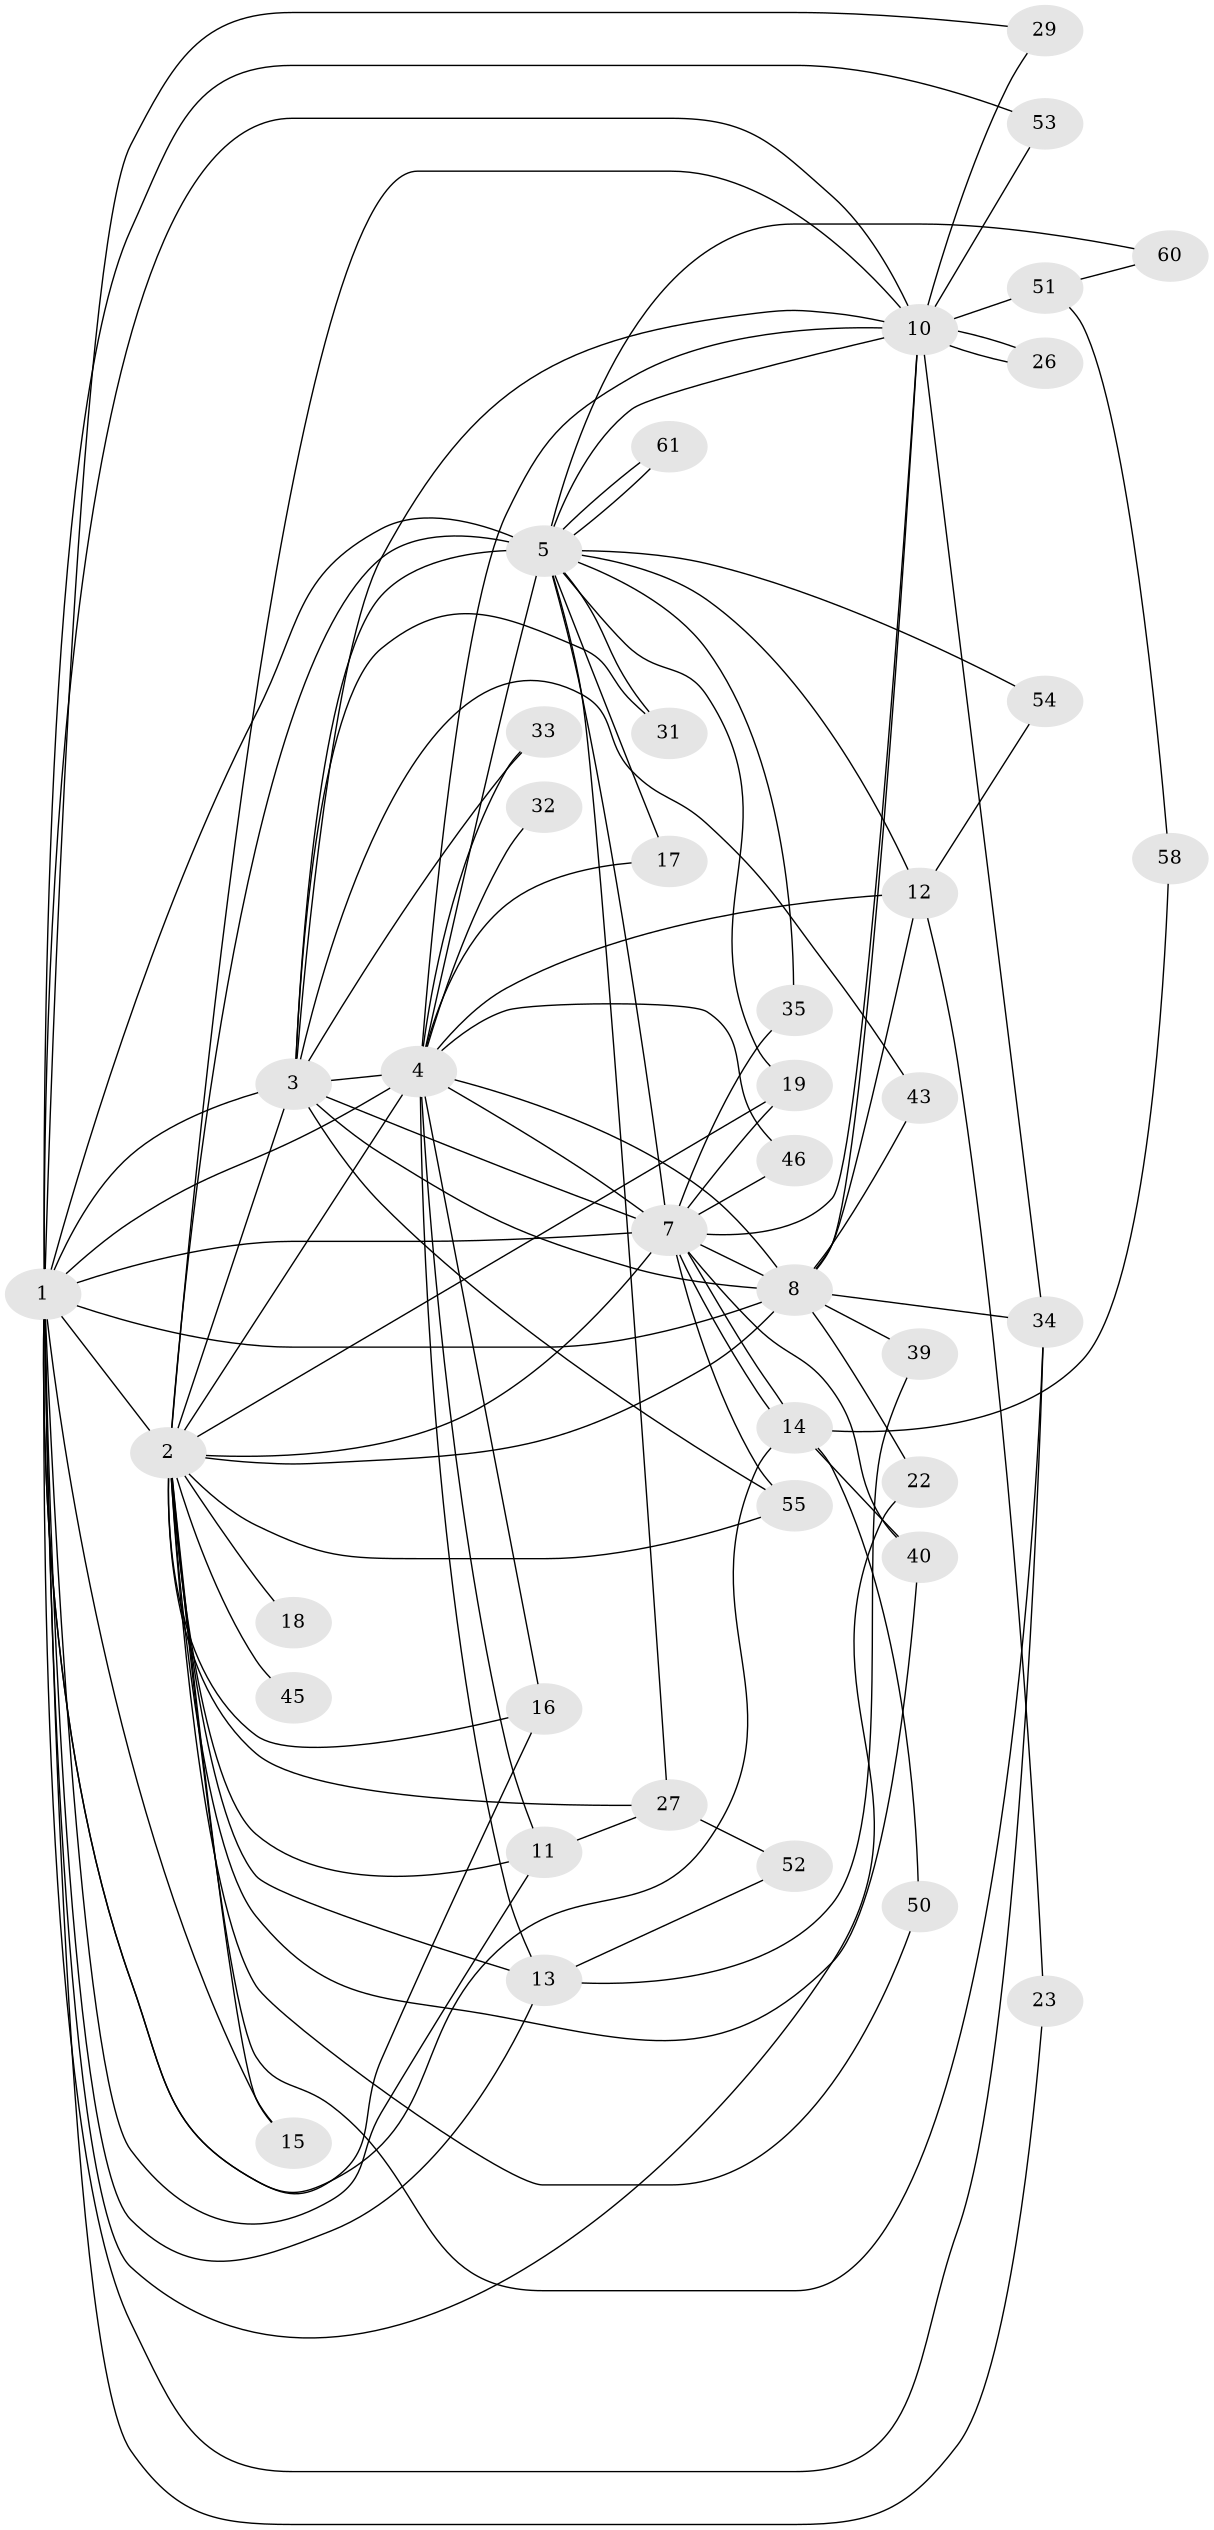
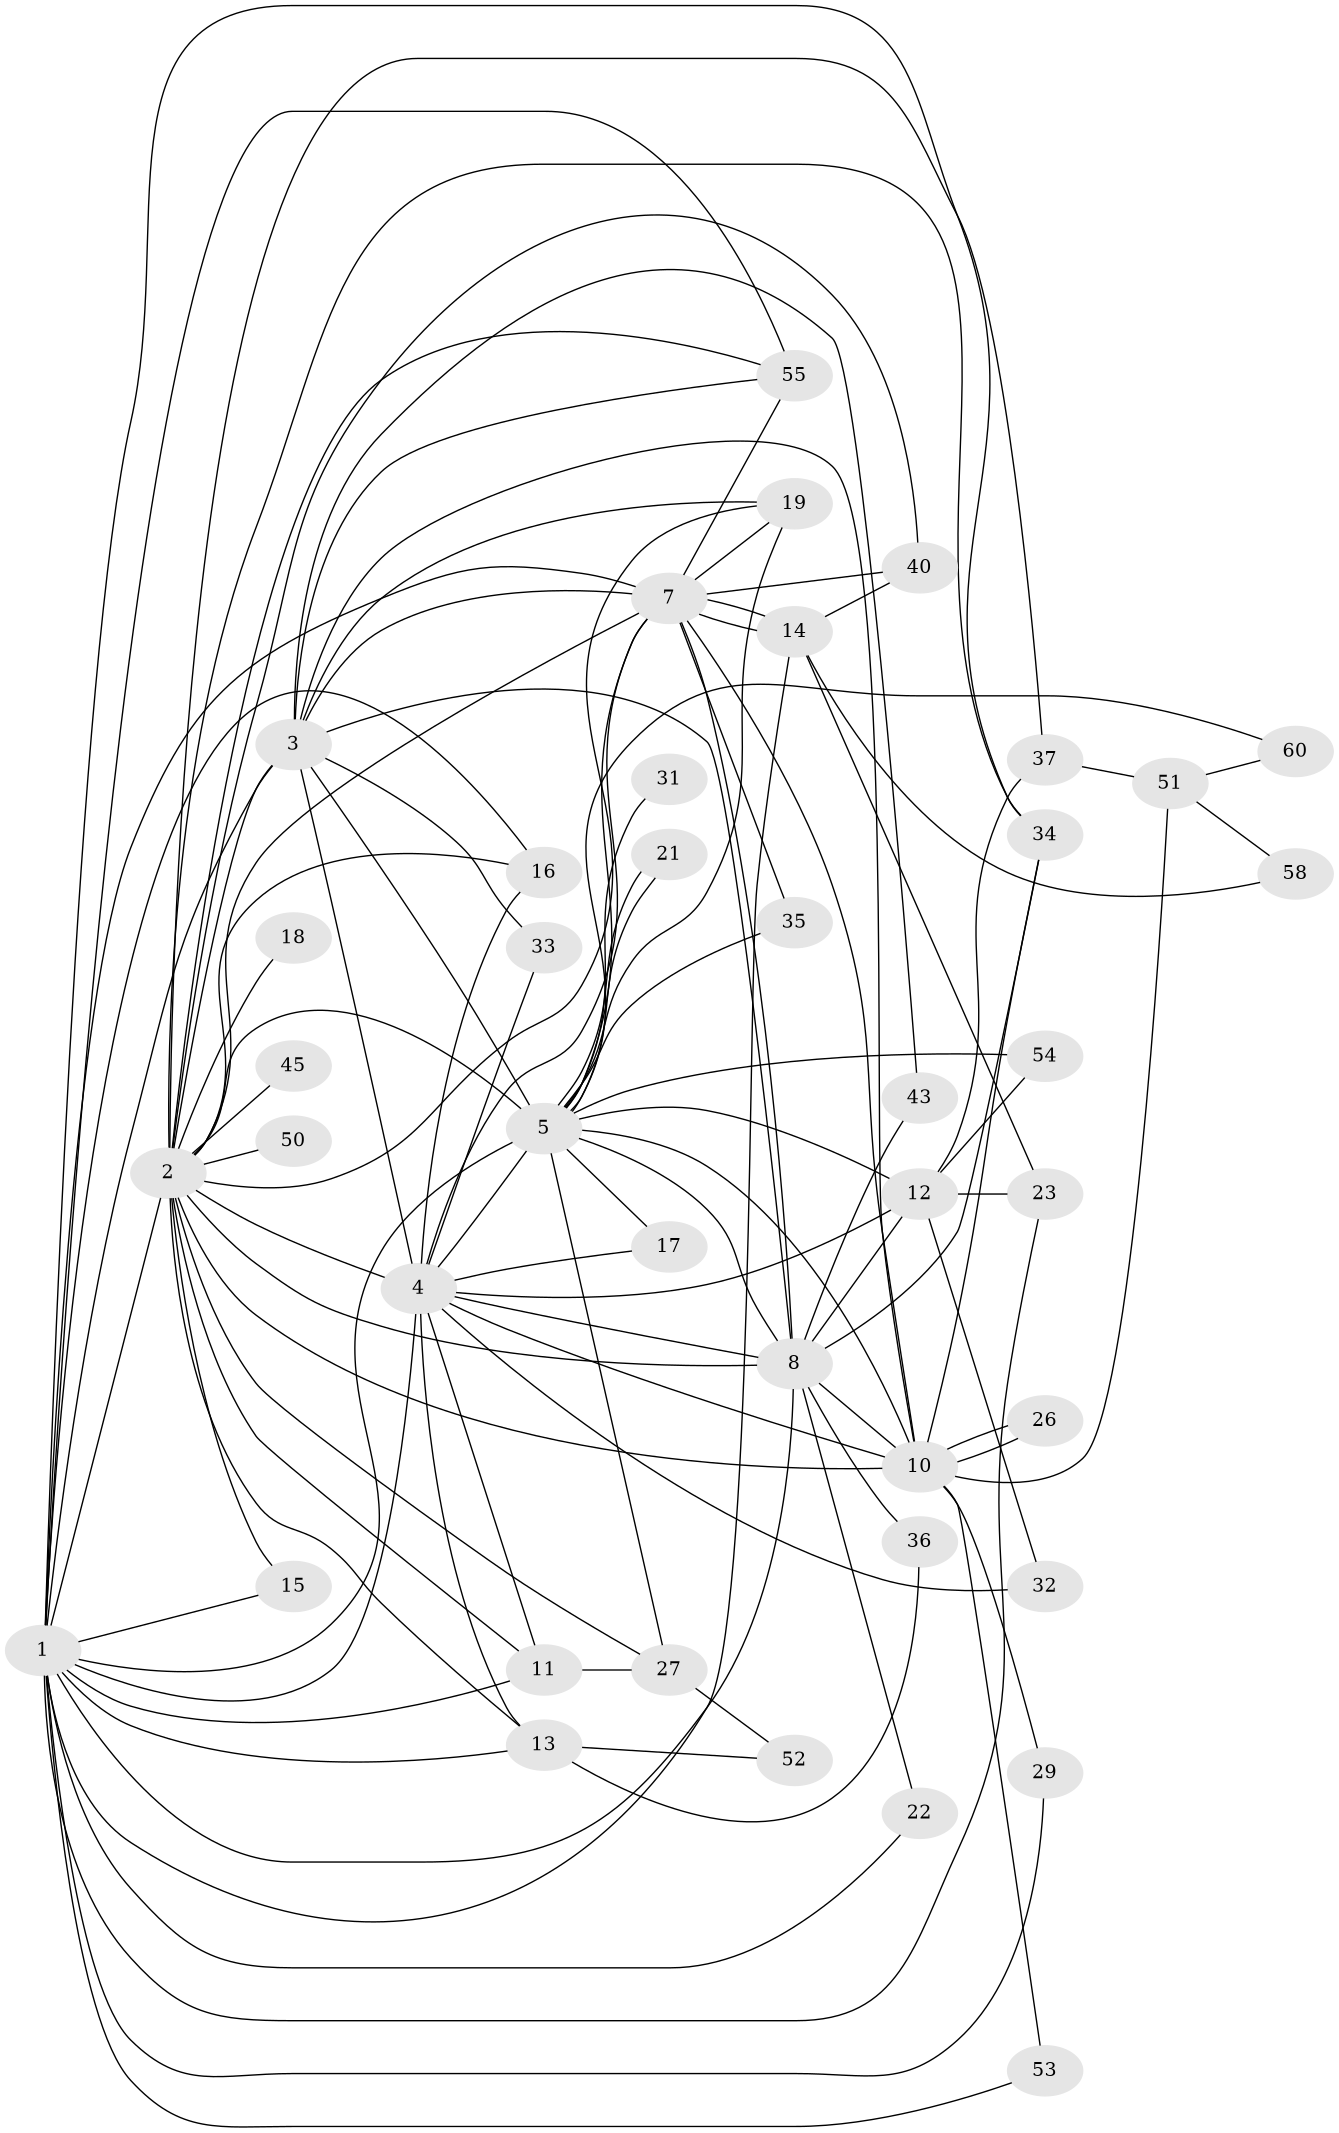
  graph {
    rankdir=LR
    node [color=gray90 style=filled]
    1 [super="+44"]
    2 [super="+6"]
    3 [super="+25"]
    4 [super="+9"]
    5 [super="+30"]
    7 [super="+21"]
    8 [super="+48"]
    10 [super="+56"]
    11 [super="+62"]
    13 [super="+20"]
    14 [super="+39"]
    15
    16 [super="+57"]
    22
    23
    29
    34 [super="+47"]
    53
    18
    19 [super="+49"]
    27 [super="+28"]
+   37
    40 [super="+41"]
    45
    50
    55 [super="+59"]
    31
    33
    43
    12 [super="+38"]
    17
    32
-   46
    35
    54
    60
-   61
-   36 [label=39]
+   61 [label=21]
+   36
    26
    51
    52
    58
    1 -- 2 [weight=2]
    1 -- 3 [weight=2]
    1 -- 4 [weight=2]
    1 -- 5 [weight=2]
    1 -- 7 [weight=2]
    1 -- 8
-   1 -- 10
+   1 -- 55
    1 -- 11
    1 -- 13
    1 -- 14
    1 -- 15
    1 -- 16
    1 -- 22
    1 -- 23
    1 -- 29
    1 -- 34
    1 -- 53
    2 -- 3 [weight=2]
    2 -- 4 [weight=4]
    2 -- 5 [weight=2]
    2 -- 7 [weight=2]
    2 -- 8 [weight=2]
    2 -- 10 [weight=2]
    2 -- 11
    2 -- 13
    2 -- 15
    2 -- 16
    2 -- 34
    2 -- 18
    2 -- 19
    2 -- 27
+   2 -- 37
    2 -- 40
    2 -- 45 [weight=2]
    2 -- 50
    2 -- 55
    3 -- 4 [weight=2]
    3 -- 5
    3 -- 7
    3 -- 8
    3 -- 10
    3 -- 55
-   3 -- 31
+   3 -- 19
    3 -- 33
    3 -- 43
    4 -- 5 [weight=2]
    4 -- 7 [weight=2]
    4 -- 8 [weight=2]
    4 -- 10 [weight=3]
    4 -- 11
    4 -- 13
    4 -- 16
    4 -- 33
    4 -- 12
    4 -- 17
    4 -- 32
-   4 -- 46
    5 -- 7
+   5 -- 8
    5 -- 10
    5 -- 19
    5 -- 27
    5 -- 31
    5 -- 12
    5 -- 17
    5 -- 35
    5 -- 54
    5 -- 60
    5 -- 61
    5 -- 61
    7 -- 8
    7 -- 10
    7 -- 14
    7 -- 14
    7 -- 19
    7 -- 40
    7 -- 55
-   7 -- 46
    7 -- 35
    8 -- 10
    8 -- 22
    8 -- 34
    8 -- 43
    8 -- 12
    8 -- 36
    10 -- 29
    10 -- 34
    10 -- 53
    10 -- 26
    10 -- 26
    10 -- 51
    11 -- 27
    13 -- 36
    13 -- 52
    14 -- 40
-   14 -- 50
+   14 -- 23
    14 -- 58
    27 -- 52
+   37 -- 51
    12 -- 23
+   12 -- 37
+   12 -- 32
    12 -- 54
    51 -- 60
    51 -- 58
  }
